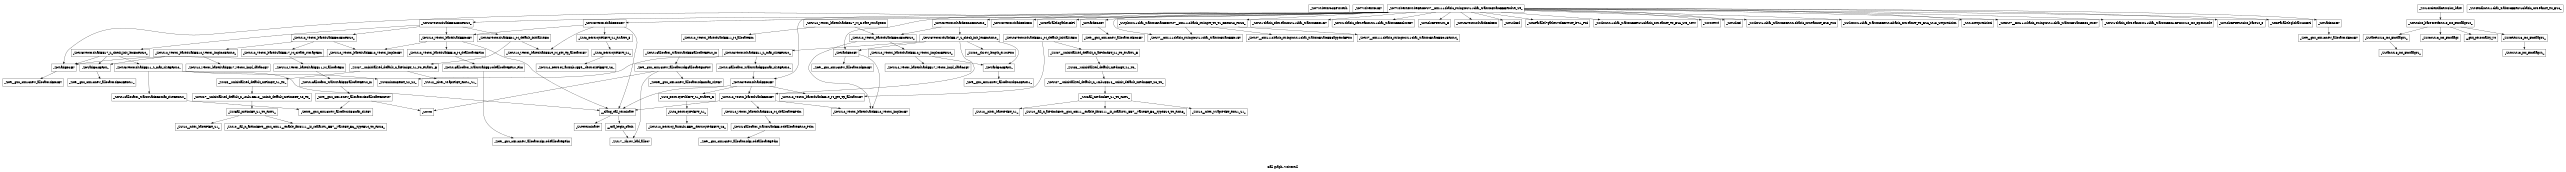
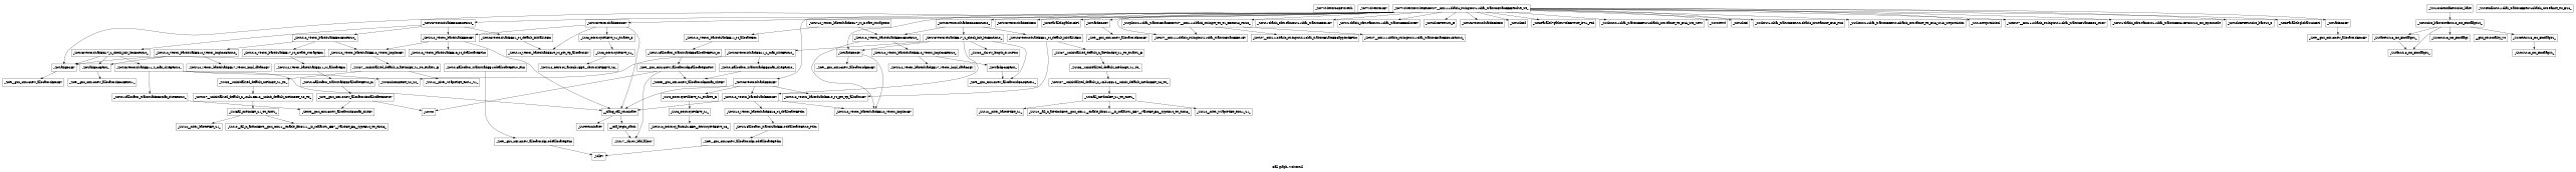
  digraph {
    label="Call graph: WriteXY.ll"
    node [shape=record]
    n1 [label="{_ZN7WriteXYC2EP4Mesh}"]
    n2 [label="{_ZN7WriteXYD2Ev}"]
    n3 [label="{_ZN7WriteXY5writeERKNSt7__cxx1112basic_stringIcSt11char_traitsIcESaIcEEEPKdS9_S9_}"]
    n4 [label="{_ZN8Parallel9globalSumERi}"]
    n5 [label="{_ZNSaIiEC2Ev}"]
    n6 [label="{_ZNSt6vectorIiSaIiEEC2EmRKS0_}"]
    n7 [label="{_ZNSaIiED2Ev}"]
    n8 [label="{_ZNSt6vectorIiSaIiEEixEm}"]
    n9 [label="{_ZN8Parallel6gatherEiPi}"]
    n10 [label="{_ZNSaIdEC2Ev}"]
    n11 [label="{_ZNSt6vectorIdSaIdEEC2EmRKS0_}"]
    n12 [label="{_ZNSaIdED2Ev}"]
    n13 [label="{_ZNSt6vectorIiSaIiEED2Ev}"]
    n14 [label="{_ZNSt6vectorIdSaIdEED2Ev}"]
    n15 [label="{_ZNSt7__cxx1112basic_stringIcSt11char_traitsIcESaIcEED1Ev}"]
    n16 [label="{_ZNSt14basic_ofstreamIcSt11char_traitsIcEED1Ev}"]
    n17 [label="{_ZNSt14basic_ofstreamIcSt11char_traitsIcEE5closeEv}"]
    n18 [label="{_ZNSolsEPFRSoS_E}"]
    n19 [label="{_ZNSt6vectorIdSaIdEEixEm}"]
    n20 [label="{_ZNSolsEd}"]
    n21 [label="{_ZN8Parallel7gathervIdEEvPKT_iPS1_PKi}"]
    n22 [label="{_ZStlsIcSt11char_traitsIcEERSt13basic_ostreamIT_T0_ES6_St5_Setw}"]
    n23 [label="{_ZSt4setwi}"]
    n24 [label="{_ZNSolsEi}"]
    n25 [label="{_ZStlsISt11char_traitsIcEERSt13basic_ostreamIcT_ES5_PKc}"]
    n26 [label="{_ZStlsIcSt11char_traitsIcEERSt13basic_ostreamIT_T0_ES6_St13_Setprecision}"]
    n27 [label="{_ZSt12setprecisioni}"]
    n28 [label="{_ZStplIcSt11char_traitsIcESaIcEENSt7__cxx1112basic_stringIT_T0_T1_EERKS8_PKS5_}"]
    n29 [label="{_ZNKSt7__cxx1112basic_stringIcSt11char_traitsIcESaIcEE5c_strEv}"]
    n30 [label="{_ZNSt14basic_ofstreamIcSt11char_traitsIcEEC1EPKcSt13_Ios_Openmode}"]
    n31 [label="{_ZNSolsEPFRSt8ios_baseS0_E}"]
    n32 [label="{_ZN9__gnu_cxx13new_allocatorIiEC2Ev}"]
    n33 [label="{_ZNSt6vectorIiSaIiEE17_S_check_init_lenEmRKS0_}"]
    n34 [label="{_ZNSt12_Vector_baseIiSaIiEEC2EmRKS0_}"]
    n35 [label="{_ZNSt6vectorIiSaIiEE21_M_default_initializeEm}"]
    n36 [label="{_ZNSt12_Vector_baseIiSaIiEED2Ev}"]
    n37 [label="{_ZN9__gnu_cxx13new_allocatorIiED2Ev}"]
    n38 [label="{_ZN9__gnu_cxx13new_allocatorIdEC2Ev}"]
    n39 [label="{_ZNSt6vectorIdSaIdEE17_S_check_init_lenEmRKS0_}"]
    n40 [label="{_ZNSt12_Vector_baseIdSaIdEEC2EmRKS0_}"]
    n41 [label="{_ZNSt6vectorIdSaIdEE21_M_default_initializeEm}"]
    n42 [label="{_ZN9__gnu_cxx13new_allocatorIdED2Ev}"]
    n43 [label="{_ZNSt12_Vector_baseIdSaIdEE12_Vector_implD2Ev}"]
    n44 [label="{__clang_call_terminate}"]
    n45 [label="{_ZNSt12_Vector_baseIiSaIiEE19_M_get_Tp_allocatorEv}"]
    n46 [label="{_ZSt8_DestroyIPiiEvT_S1_RSaIT0_E}"]
    n47 [label="{_ZNSt12_Vector_baseIdSaIdEED2Ev}"]
    n48 [label="{_ZNSt12_Vector_baseIdSaIdEE19_M_get_Tp_allocatorEv}"]
    n49 [label="{_ZSt8_DestroyIPddEvT_S1_RSaIT0_E}"]
    n50 [label="{_ZNSt7__cxx1112basic_stringIcSt11char_traitsIcESaIcEEC1ERKS4_}"]
    n51 [label="{_ZNSt7__cxx1112basic_stringIcSt11char_traitsIcESaIcEE6appendEPKc}"]
    n52 [label="{_ZNSaIiEC2ERKS_}"]
    n53 [label="{_ZNSt6vectorIiSaIiEE11_S_max_sizeERKS0_}"]
    n54 [label="{_ZNSt12_Vector_baseIiSaIiEE12_Vector_implC2ERKS0_}"]
    n55 [label="{_ZNSt12_Vector_baseIiSaIiEE17_M_create_storageEm}"]
    n56 [label="{_ZNSt12_Vector_baseIiSaIiEE12_Vector_implD2Ev}"]
    n57 [label="{_ZSt27__uninitialized_default_n_aIPimiET_S1_T0_RSaIT1_E}"]
    n58 [label="{_ZNSt12_Vector_baseIiSaIiEE13_M_deallocateEPim}"]
    n59 [label="{_ZSt20__throw_length_errorPKc}"]
    n60 [label="{_ZNSaIdEC2ERKS_}"]
    n61 [label="{_ZNSt6vectorIdSaIdEE11_S_max_sizeERKS0_}"]
    n62 [label="{_ZNSt12_Vector_baseIdSaIdEE12_Vector_implC2ERKS0_}"]
    n63 [label="{_ZSt27__uninitialized_default_n_aIPdmdET_S1_T0_RSaIT1_E}"]
    n64 [label="{_ZNSt12_Vector_baseIdSaIdEE13_M_deallocateEPdm}"]
    n65 [label="{__cxa_begin_catch}"]
    n66 [label="{_ZSt9terminatev}"]
    n67 [label="{_ZSt8_DestroyIPiEvT_S1_}"]
    n68 [label="{_ZSt8_DestroyIPdEvT_S1_}"]
    n69 [label="{_ZN9__gnu_cxx13new_allocatorIiEC2ERKS1_}"]
    n70 [label="{_ZNSt16allocator_traitsISaIiEE8max_sizeERKS0_}"]
    n71 [label="{_ZSt3minImERKT_S2_S2_}"]
    n72 [label="{_ZNSt12_Vector_baseIiSaIiEE17_Vector_impl_dataC2Ev}"]
    n73 [label="{_ZNSt12_Vector_baseIiSaIiEE11_M_allocateEm}"]
    n74 [label="{_ZSt25__uninitialized_default_nIPimET_S1_T0_}"]
    n75 [label="{_ZSt12__niter_wrapIPiET_RKS1_S1_}"]
    n76 [label="{_ZNSt16allocator_traitsISaIiEE10deallocateERS0_Pim}"]
    n77 [label="{_ZStaNRSt13_Ios_FmtflagsS_}"]
    n78 [label="{_ZStanSt13_Ios_FmtflagsS_}"]
    n79 [label="{_ZStcoSt13_Ios_Fmtflags}"]
    n80 [label="{__gxx_personality_v0}"]
    n81 [label="{_ZN9__gnu_cxx13new_allocatorIdEC2ERKS1_}"]
    n82 [label="{_ZNSt16allocator_traitsISaIdEE8max_sizeERKS0_}"]
    n83 [label="{_ZNSt12_Vector_baseIdSaIdEE17_Vector_impl_dataC2Ev}"]
    n84 [label="{_ZNSt12_Vector_baseIdSaIdEE17_M_create_storageEm}"]
    n85 [label="{_ZNSt12_Vector_baseIdSaIdEE11_M_allocateEm}"]
    n86 [label="{_ZSt25__uninitialized_default_nIPdmET_S1_T0_}"]
    n87 [label="{_ZNSt16allocator_traitsISaIdEE10deallocateERS0_Pdm}"]
    n88 [label="{_ZSt10scientificRSt8ios_base}"]
    n89 [label="{_ZNSt8ios_base4setfESt13_Ios_FmtflagsS0_}"]
    n90 [label="{_ZStoRRSt13_Ios_FmtflagsS_}"]
    n91 [label="{_ZStorSt13_Ios_FmtflagsS_}"]
    n92 [label="{_ZSt4endlIcSt11char_traitsIcEERSt13basic_ostreamIT_T0_ES6_}"]
    n93 [label="{_ZNSt12_Destroy_auxILb1EE9__destroyIPdEEvT_S3_}"]
    n94 [label="{_ZSt17__throw_bad_allocv}"]
    n95 [label="{_ZNSt12_Destroy_auxILb1EE9__destroyIPiEEvT_S3_}"]
    n96 [label="{_ZNSt27__uninitialized_default_n_1ILb1EE18__uninit_default_nIPdmEET_S3_T0_}"]
    n97 [label="{_ZN9__gnu_cxx13new_allocatorIdE10deallocateEPdm}"]
    n98 [label="{_ZNK9__gnu_cxx13new_allocatorIiE8max_sizeEv}"]
    n99 [label="{_ZNSt16allocator_traitsISaIiEE8allocateERS0_m}"]
    n100 [label="{_ZNSt27__uninitialized_default_n_1ILb1EE18__uninit_default_nIPimEET_S3_T0_}"]
    n101 [label="{_ZN9__gnu_cxx13new_allocatorIiE10deallocateEPim}"]
    n102 [label="{_ZN9__gnu_cxx13new_allocatorIiE8allocateEmPKv}"]
    n103 [label="{_Znwm}"]
    n104 [label="{_ZSt6fill_nIPimiET_S1_T0_RKT1_}"]
    n105 [label="{_ZSt12__niter_baseIPiET_S1_}"]
    n106 [label="{_ZSt10__fill_n_aIPimiEN9__gnu_cxx11__enable_ifIXsr11__is_scalarIT1_EE7__valueET_E6__typeES4_T0_RKS3_}"]
+   n107 [label="{_ZdlPv}"]
    n108 [label="{_ZNK9__gnu_cxx13new_allocatorIdE8max_sizeEv}"]
    n109 [label="{_ZNSt16allocator_traitsISaIdEE8allocateERS0_m}"]
    n110 [label="{_ZN9__gnu_cxx13new_allocatorIdE8allocateEmPKv}"]
    n111 [label="{_ZSt6fill_nIPdmdET_S1_T0_RKT1_}"]
    n112 [label="{_ZSt12__niter_baseIPdET_S1_}"]
    n113 [label="{_ZSt10__fill_n_aIPdmdEN9__gnu_cxx11__enable_ifIXsr11__is_scalarIT1_EE7__valueET_E6__typeES4_T0_RKS3_}"]
    n114 [label="{_ZSt12__niter_wrapIPdET_RKS1_S1_}"]
    n3 -> n4
    n3 -> n5
    n3 -> n6
    n3 -> n7
    n3 -> n8
    n3 -> n9
    n3 -> n10
    n3 -> n11
    n3 -> n12
    n3 -> n13
    n3 -> n14
    n3 -> n15
    n3 -> n16
    n3 -> n17
    n3 -> n18
    n3 -> n19
    n3 -> n20
    n3 -> n21
    n3 -> n22
    n3 -> n23
    n3 -> n24
    n3 -> n25
    n3 -> n26
    n3 -> n27
    n3 -> n28
    n3 -> n29
    n3 -> n30
    n3 -> n31
    n5 -> n32
    n6 -> n33
    n6 -> n34
    n6 -> n35
    n6 -> n36
    n7 -> n37
    n10 -> n38
    n11 -> n39
    n11 -> n40
+   n11 -> n41
    n12 -> n42
    n12 -> n43
    n13 -> n36
    n13 -> n44
    n13 -> n45
    n13 -> n46
    n14 -> n44
    n14 -> n47
    n14 -> n48
    n14 -> n49
    n28 -> n15
    n28 -> n50
    n28 -> n51
    n33 -> n7
    n33 -> n52
    n33 -> n53
    n34 -> n54
    n34 -> n55
    n34 -> n56
    n35 -> n45
-   n35 -> n57
+   n56 -> n57
    n36 -> n44
    n36 -> n56
    n36 -> n58
    n39 -> n12
    n39 -> n47
    n39 -> n59
-   n39 -> n60
+   n39 -> n81
    n39 -> n61
    n40 -> n43
    n40 -> n62
    n41 -> n48
    n41 -> n63
    n44 -> n65
    n44 -> n66
    n46 -> n67
    n47 -> n43
    n47 -> n44
    n47 -> n64
    n49 -> n68
    n52 -> n69
    n53 -> n44
    n53 -> n70
    n53 -> n71
    n54 -> n52
    n54 -> n72
    n55 -> n73
    n56 -> n7
    n57 -> n74
    n57 -> n75
-   n58 -> n76
    n60 -> n81
    n61 -> n71
    n61 -> n82
    n62 -> n60
    n62 -> n83
    n63 -> n86
    n64 -> n87
    n65 -> n94
    n67 -> n95
    n68 -> n93
    n70 -> n98
    n73 -> n99
    n74 -> n100
    n76 -> n101
    n77 -> n78
-   n82 -> n14
+   n82 -> n108
    n84 -> n40
    n84 -> n85
+   n85 -> n109
    n86 -> n96
    n87 -> n97
    n88 -> n89
    n89 -> n77
-   n89 -> n80
+   n89 -> n78
    n89 -> n79
    n89 -> n90
    n90 -> n91
    n96 -> n111
+   n97 -> n107
    n99 -> n102
    n100 -> n104
+   n101 -> n107
    n102 -> n98
    n102 -> n103
    n104 -> n105
    n104 -> n106
    n109 -> n110
    n110 -> n94
    n110 -> n103
    n110 -> n108
    n111 -> n112
    n111 -> n113
    n111 -> n114
  }
